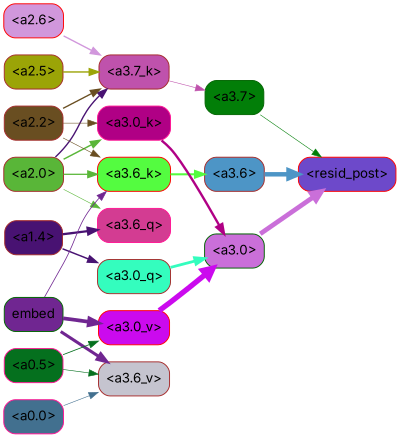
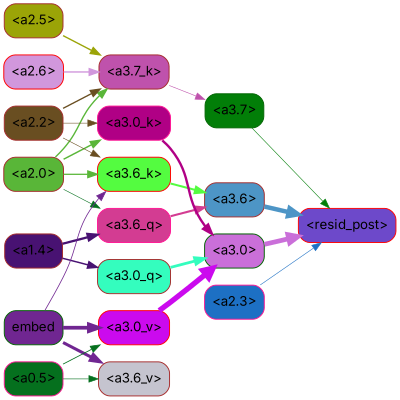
  strict digraph {
    fontname=Inter
    rankdir=LR
    splines=true
    node [color=brown fontname=Inter shape=box style="filled, rounded"]
    edge [color="#59b638" fontname=Inter penwidth=0.6]
    "<a3.7>" [color=darkgreen fillcolor="#027e08"]
    "<resid_post>" [color=red fillcolor="#6d49ca"]
    "<a3.6>" [fillcolor="#4d95c6"]
    "<a3.0>" [color=darkgreen fillcolor="#ca6fd9"]
+   "<a2.3>" [color=deeppink fillcolor="#1d70c4"]
    "<a3.7_k>" [fillcolor="#bf52ac"]
    "<a3.6_q>" [color=deeppink fillcolor="#d33c92"]
    "<a3.0_q>" [fillcolor="#34fdbe"]
    "<a3.6_k>" [color=red fillcolor="#54fc40"]
    "<a3.0_k>" [color=deeppink fillcolor="#b00085"]
    "<a3.6_v>" [fillcolor="#c5c4cf"]
    "<a3.0_v>" [color=red fillcolor="#cb0aee"]
    "<a2.0>" [fillcolor="#59b638"]
    "<a1.4>" [fillcolor="#481272"]
    "<a2.6>" [color=red fillcolor="#d197dc"]
    "<a2.5>" [fillcolor="#9ba407"]
    "<a2.2>" [fillcolor="#694e21"]
    embed [color=darkgreen fillcolor="#702691"]
    "<a0.5>" [color=deeppink fillcolor="#05701e"]
-   "<a0.0>" [color=deeppink fillcolor="#42708f"]
    "<a3.7>" -> "<resid_post>" [color="#027e08"]
    "<a3.6>" -> "<resid_post>" [color="#4d95c6" penwidth=4.749041676521301]
    "<a3.0>" -> "<resid_post>" [color="#ca6fd9" penwidth=5.004215121269226]
+   "<a2.3>" -> "<resid_post>" [color="#1d70c4"]
    "<a3.7_k>" -> "<a3.7>" [color="#bf52ac"]
+   "<a3.6_q>" -> "<a3.6>" [color="#d33c92" penwidth=2.199681341648102]
    "<a3.0_q>" -> "<a3.0>" [color="#34fdbe" penwidth=2.9459195733070374]
    "<a3.6_k>" -> "<a3.6>" [color="#54fc40" penwidth=2.13908451795578]
    "<a3.0_k>" -> "<a3.0>" [color="#b00085" penwidth=2.520303964614868]
    "<a3.0_v>" -> "<a3.0>" [color="#cb0aee" penwidth=5.680712580680847]
-   "<a2.0>" -> "<a3.7_k>" [color="#481272" penwidth=1.4582423567771912]
-   "<a2.0>" -> "<a3.6_q>"
+   "<a2.0>" -> "<a3.7_k>" [penwidth=1.4582423567771912]
+   "<a2.0>" -> "<a3.6_q>" [color="#05701e"]
    "<a2.0>" -> "<a3.6_k>" [penwidth=1.3792681694030762]
    "<a2.0>" -> "<a3.0_k>" [penwidth=1.5433646440505981]
    "<a1.4>" -> "<a3.6_q>" [color="#481272" penwidth=2.407962203025818]
    "<a1.4>" -> "<a3.0_q>" [color="#481272" penwidth=1.5490156412124634]
    "<a2.6>" -> "<a3.7_k>" [color="#d197dc" penwidth=1.468173325061798]
    "<a2.5>" -> "<a3.7_k>" [color="#9ba407" penwidth=1.457568109035492]
    "<a2.2>" -> "<a3.7_k>" [color="#694e21" penwidth=1.4199435114860535]
    "<a2.2>" -> "<a3.6_k>" [color="#694e21"]
    "<a2.2>" -> "<a3.0_k>" [color="#694e21"]
    embed -> "<a3.6_k>" [color="#702691" penwidth=0.8273519277572632]
    embed -> "<a3.6_v>" [color="#702691" penwidth=3.2414157912135124]
    embed -> "<a3.0_v>" [color="#702691" penwidth=3.929257571697235]
    "<a0.5>" -> "<a3.6_v>" [color="#05701e"]
    "<a0.5>" -> "<a3.0_v>" [color="#05701e" penwidth=0.8535017371177673]
-   "<a0.0>" -> "<a3.6_v>" [color="#42708f"]
  }
